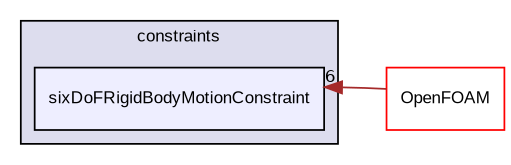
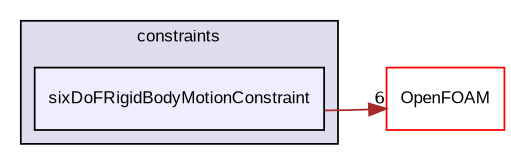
  digraph {
    compound=true
    rankdir=LR
    fontname="Liberation Sans"
    node [fontname="Liberation Sans" fontsize=10 shape=box]
    n1 [fillcolor="#eeeeff" label=sixDoFRigidBodyMotionConstraint pencolor=black style=filled]
    n2 [color=red label=OpenFOAM]
    subgraph cluster_1 {
      bgcolor="#ddddee"
      fontsize=10
      label=constraints
      pencolor=black
      n1
    }
-   n2 -> n1 [headlabel=6 labeldistance=1.5 labelfontname=Helvetica labelfontsize=10 color=brown arrowhead=normal fontname="Liberation Sans"]
+   n1 -> n2 [headlabel=6 labeldistance=1.5 labelfontname=Helvetica labelfontsize=10 color=brown arrowhead=normal fontname="Liberation Sans"]
  }
